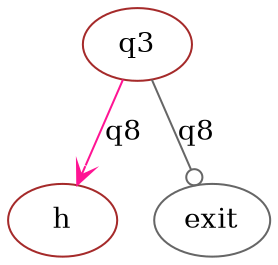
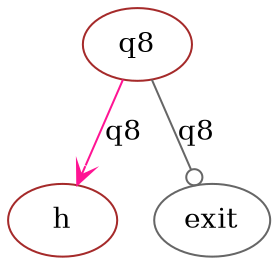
  digraph {
    node [color=brown fillcolor=white style=filled]
    n1 [label=h line=100 order=73]
    n2 [color=gray40 label=exit order=8268]
-   n3 [label=q3 order=0]
+   n3 [label=q8 order=0]
    n3 -> n1 [arrowhead=vee color=deeppink label=q8]
    n3 -> n2 [arrowhead=odot color=gray40 label=q8]
  }
